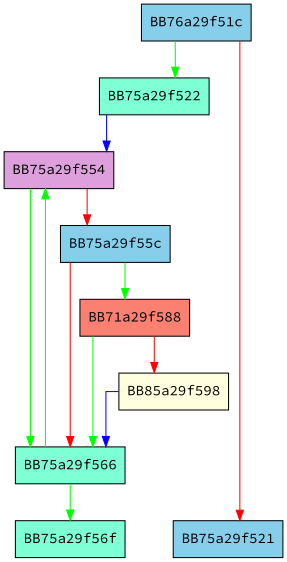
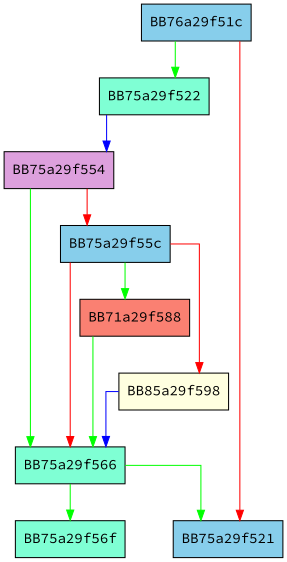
  digraph {
    fontname="Source Code Pro"
    splines=ortho
    node [fillcolor=skyblue fontname="Source Code Pro" shape=box style=filled]
    edge [color=green fontname="Source Code Pro"]
    n1 [label=BB76a29f51c]
    BB75a29f522 [fillcolor=aquamarine]
    BB75a29f521
    BB75a29f554 [fillcolor=plum]
    BB75a29f566 [fillcolor=aquamarine]
    BB75a29f55c
    BB75a29f56f [fillcolor=aquamarine]
    n8 [fillcolor=salmon label=BB71a29f588]
    n9 [fillcolor=lightyellow label=BB85a29f598]
    n1 -> BB75a29f522
    n1 -> BB75a29f521 [color=red]
    BB75a29f522 -> BB75a29f554 [color=blue]
    BB75a29f554 -> BB75a29f566
    BB75a29f554 -> BB75a29f55c [color=red]
-   BB75a29f566 -> BB75a29f554
+   BB75a29f566 -> BB75a29f521
    BB75a29f566 -> BB75a29f56f
    BB75a29f55c -> BB75a29f566 [color=red]
    BB75a29f55c -> n8
    n8 -> BB75a29f566
-   n8 -> n9 [color=red]
+   BB75a29f55c -> n9 [color=red]
    n9 -> BB75a29f566 [color=blue]
  }
